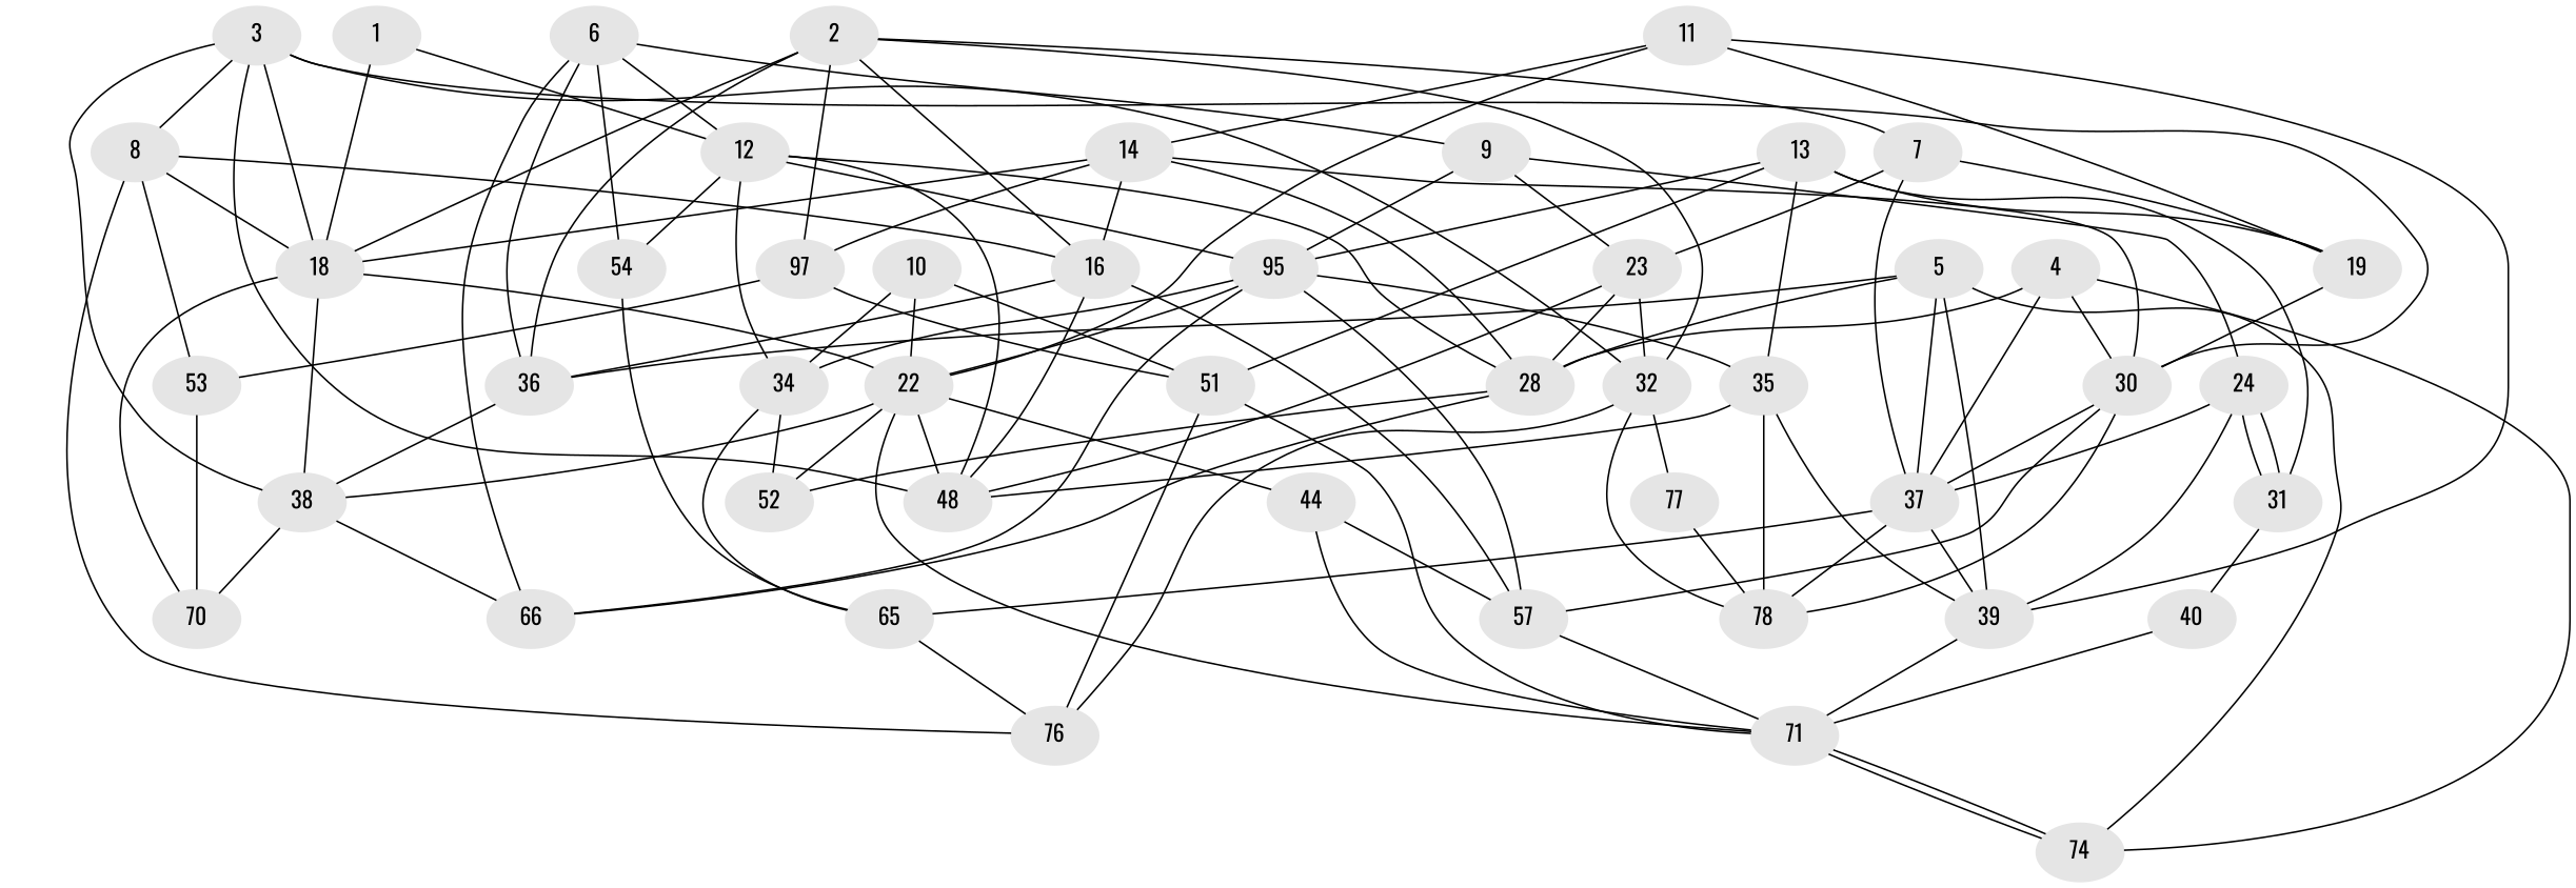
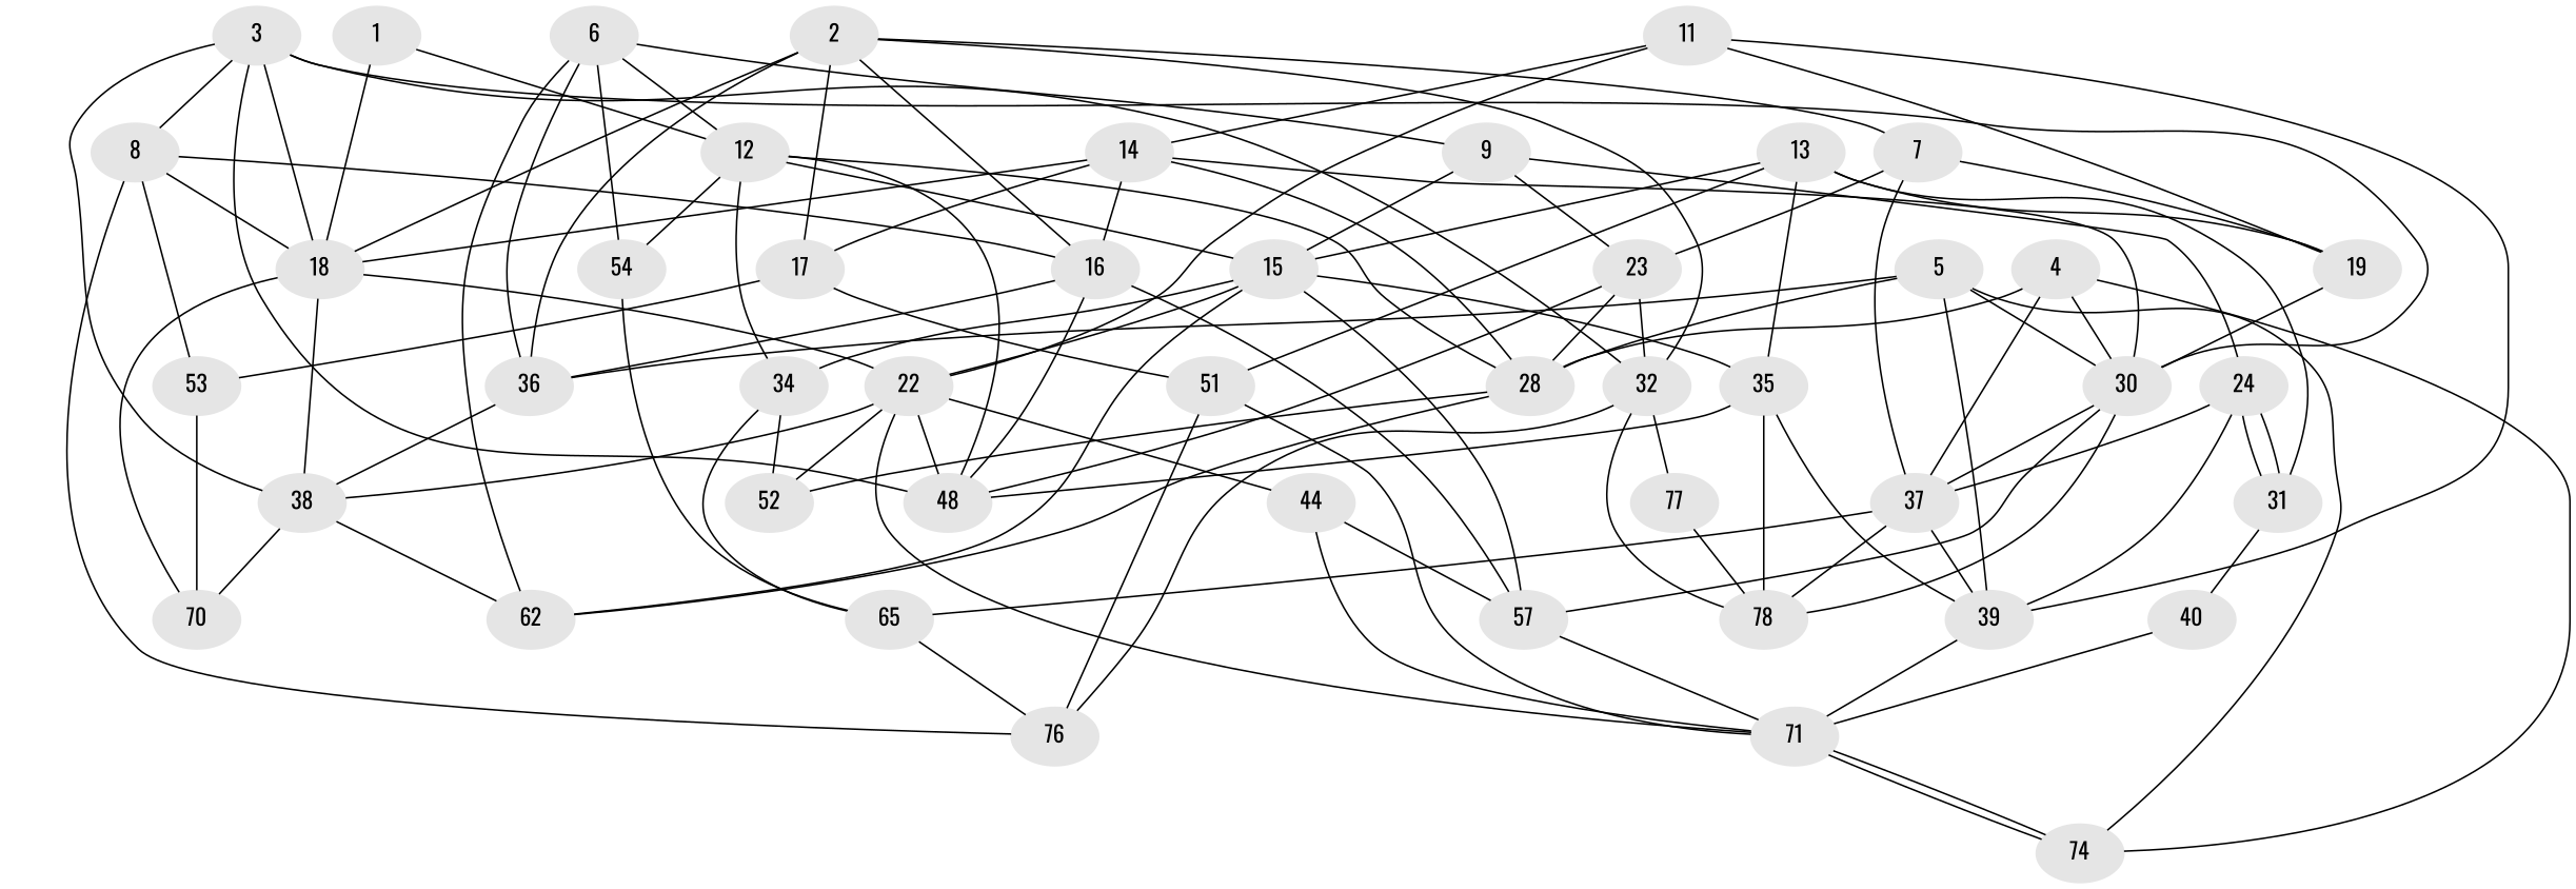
  graph {
    fontname=Oswald
    node [color=gray90 fontname=Oswald style=filled]
    edge [fontname=Oswald]
    1
    12
    18 [super="+46"]
    48 [super="+49"]
    28 [super="+67"]
    54
-   15 [super="+60" label=95]
+   15 [super="+60"]
    34 [super="+63"]
    38 [super="+41"]
    22 [super="+69"]
    70
    2 [super="+73"]
    7 [super="+26"]
    16 [super="+21"]
-   17 [super="+55" label=97]
+   17 [super="+55"]
    32 [super="+59"]
    36
    37 [super="+50"]
    19
    23 [super="+58"]
    57 [super="+72"]
    53 [super="+62"]
    51 [super="+64"]
    76
    78
    77
    3 [super="+61"]
    8 [super="+29"]
    30 [super="+45"]
-   66
+   66 [label=62]
    52
    4
    74
    39 [super="+43"]
    65 [super="+68"]
    5 [super="+47"]
    71 [super="+75"]
    6 [super="+33"]
    9
    24 [super="+42"]
    35 [super="+56"]
    31
    44
-   10
    14 [super="+20"]
    11
    13 [super="+25"]
    40
    1 -- 12
    1 -- 18
    12 -- 48
    12 -- 28
    12 -- 54
    12 -- 15
    12 -- 34
    18 -- 38
    18 -- 22
    18 -- 70
    28 -- 66
    28 -- 52
    54 -- 65
    15 -- 34
    15 -- 22
    15 -- 57
    15 -- 66
    15 -- 35
    34 -- 52
    34 -- 65
    38 -- 70
    38 -- 66
    22 -- 48
    22 -- 38
    22 -- 52
    22 -- 71
    22 -- 44
    2 -- 18 [weight=2]
    2 -- 7
    2 -- 16
    2 -- 17
    2 -- 32
    2 -- 36
    7 -- 37
    7 -- 19
    7 -- 23
    16 -- 48
    16 -- 36
    16 -- 57
    17 -- 53
    17 -- 51
    32 -- 76
    32 -- 78
    32 -- 77
    36 -- 38
    37 -- 78
    37 -- 39
    37 -- 65
    19 -- 30
    23 -- 48
    23 -- 28
    23 -- 32
    57 -- 71
    53 -- 70
    51 -- 76
    51 -- 71
    77 -- 78
    3 -- 18
    3 -- 48
    3 -- 38
    3 -- 32
    3 -- 8
    3 -- 30
    8 -- 18
    8 -- 16
    8 -- 53 [weight=2]
    8 -- 76
    30 -- 37
    30 -- 57
    30 -- 78
    4 -- 28
    4 -- 37
    4 -- 30
    4 -- 74
    39 -- 71
    65 -- 76
    5 -- 28 [weight=2]
    5 -- 36
-   5 -- 37
+   5 -- 30
    5 -- 74
    5 -- 39
    71 -- 74
    71 -- 74
    6 -- 12
    6 -- 54
    6 -- 36
    6 -- 66
    6 -- 9
    9 -- 15
    9 -- 23
    9 -- 24
    24 -- 37
    24 -- 39
    24 -- 31
    24 -- 31
    35 -- 48
    35 -- 78
    35 -- 39
    31 -- 40
    44 -- 57
    44 -- 71
-   10 -- 34 [weight=2]
-   10 -- 22
-   10 -- 51
    14 -- 18
    14 -- 28
    14 -- 16
    14 -- 17
    14 -- 30
    11 -- 22
    11 -- 19
    11 -- 39
    11 -- 14
    13 -- 15
    13 -- 19
    13 -- 51
    13 -- 35
    13 -- 31
    40 -- 71
  }
